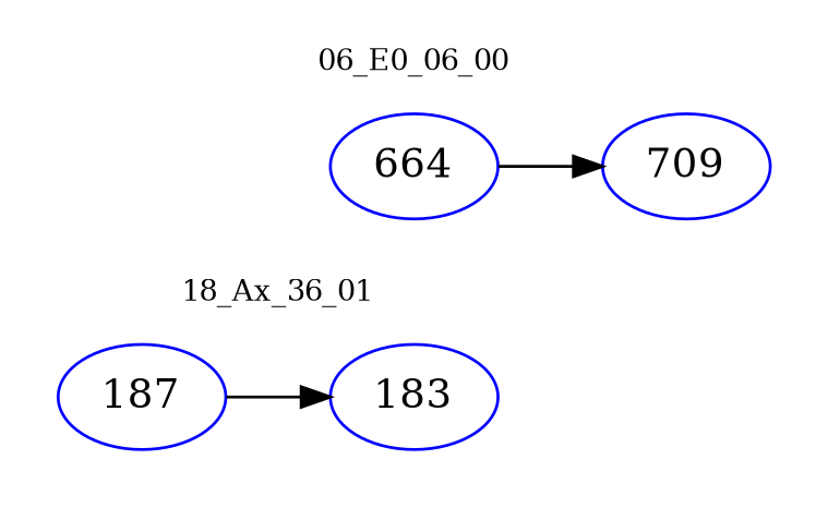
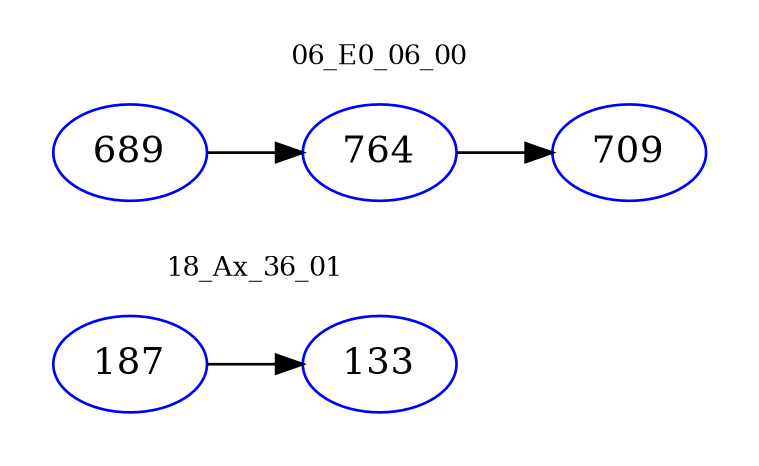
  digraph {
    rankdir=LR
    node [color=blue]
    edge [color=black]
    n1 [label=187]
-   n2 [label=183]
-   n4 [label=664]
+   n2 [label=133]
+   n3 [label=689]
+   n4 [label=764]
    n5 [label=709]
    subgraph cluster_1 {
      color=white
      fontsize=10
      label="18_Ax_36_01"
      n1
      n2
    }
    subgraph cluster_2 {
      color=white
      fontsize=10
      label="06_E0_06_00"
+     n3
      n4
      n5
    }
    n1 -> n2
+   n3 -> n4
    n4 -> n5
  }
